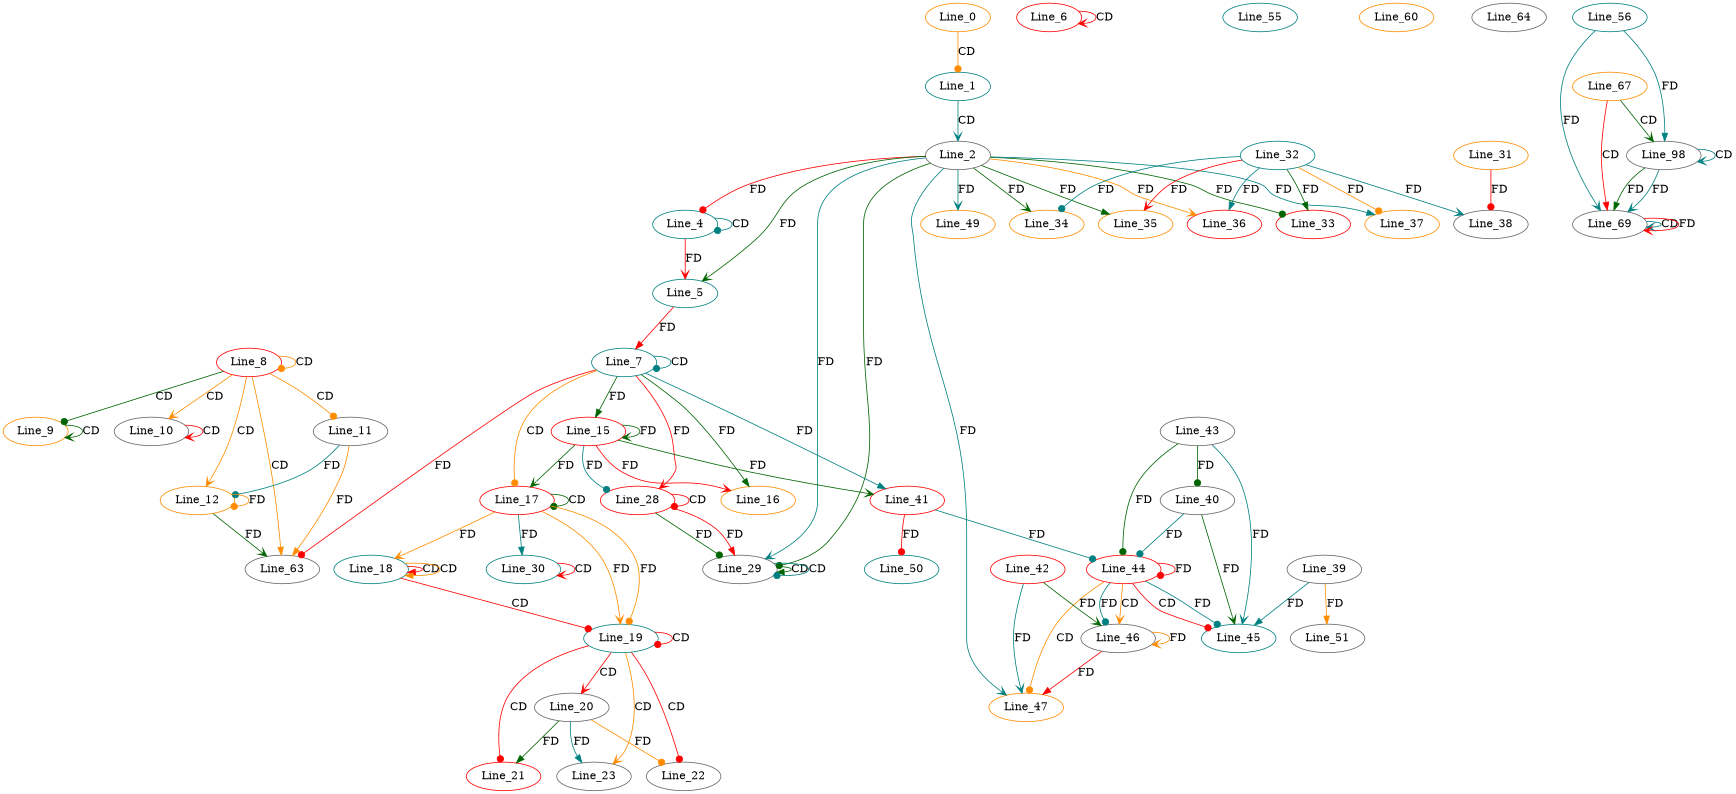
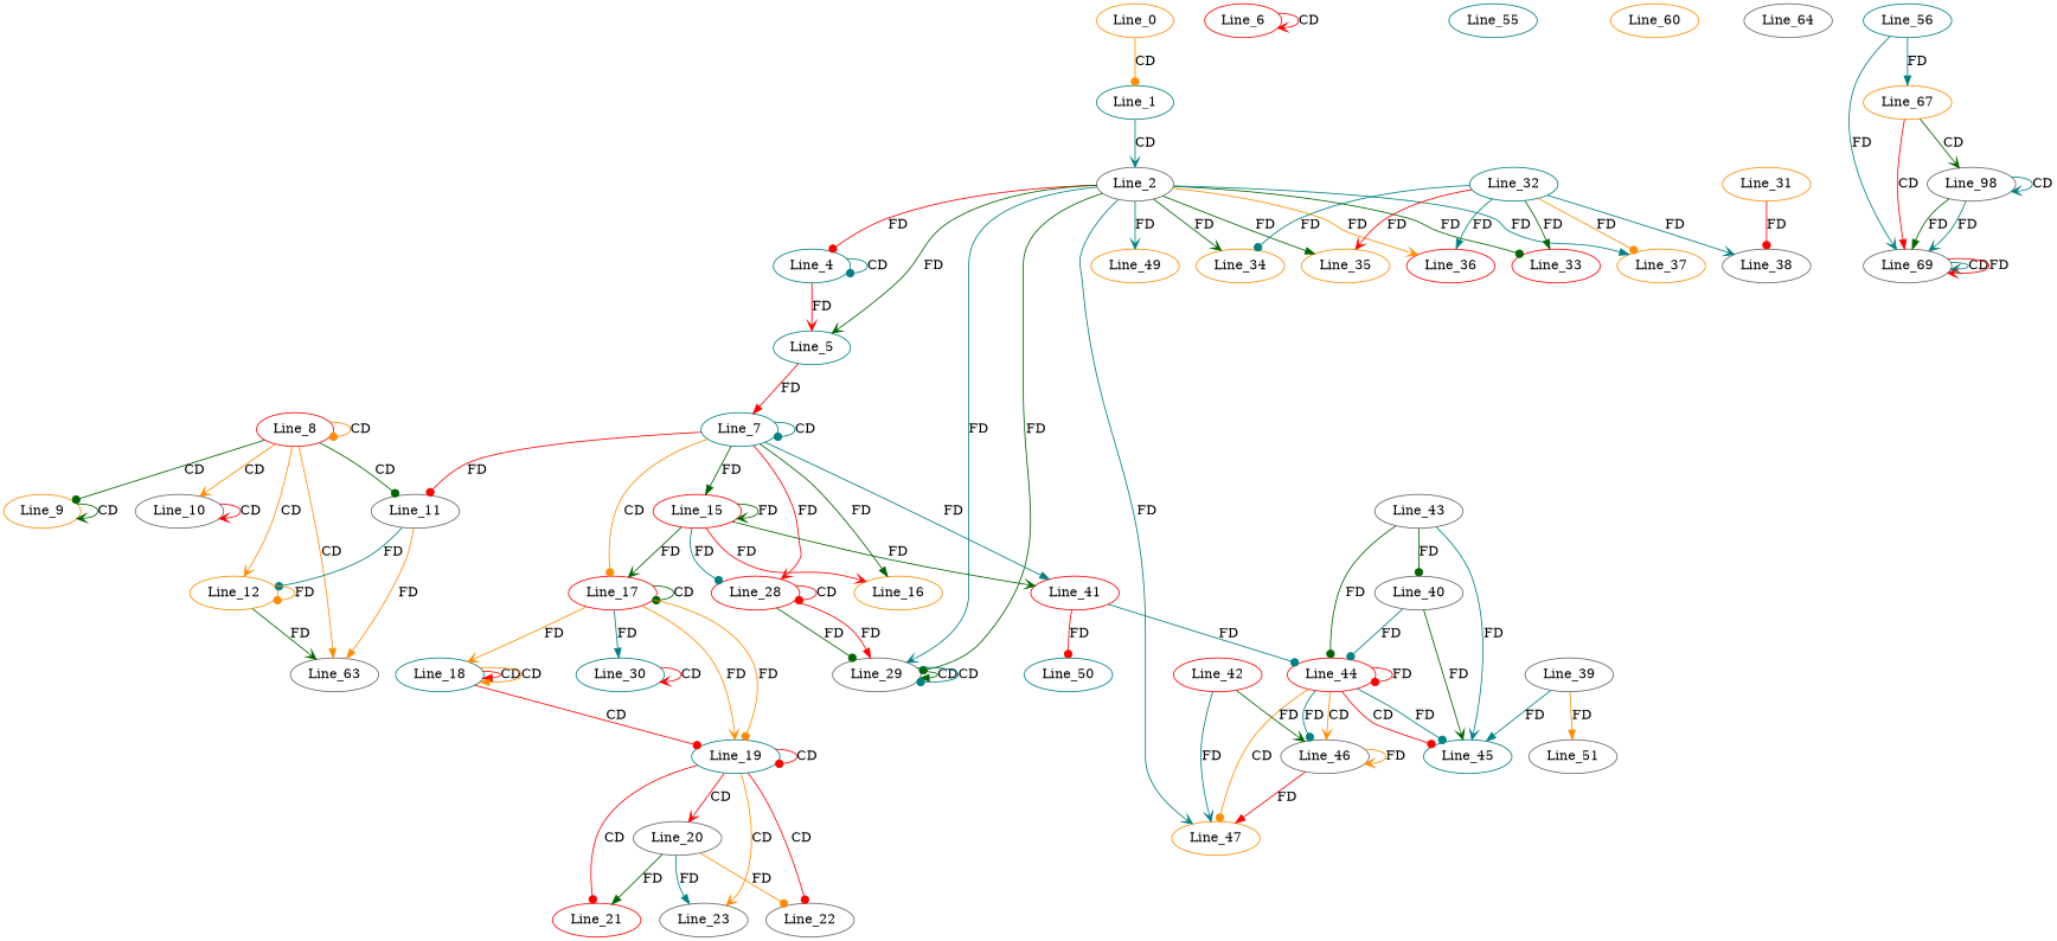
  digraph {
    node [color=gray40]
    edge [arrowhead=vee color=teal]
    Line_0 [color=darkorange]
    Line_1 [color=teal]
    Line_2
    Line_4 [color=teal]
    Line_5 [color=teal]
    Line_29
    Line_33 [color=red]
    Line_34 [color=darkorange]
    Line_35 [color=darkorange]
    Line_36 [color=red]
    Line_37 [color=darkorange]
    Line_47 [color=darkorange]
    Line_49 [color=darkorange]
    Line_7 [color=teal]
    n15 [label=Line_63]
    Line_15 [color=red]
    Line_16 [color=darkorange]
    Line_17 [color=red]
    Line_28 [color=red]
    Line_41 [color=red]
    Line_6 [color=red]
    Line_18 [color=teal]
    Line_19 [color=teal]
    Line_30 [color=teal]
    Line_44 [color=red]
    Line_50 [color=teal]
    Line_8 [color=red]
    Line_9 [color=darkorange]
    Line_10
    Line_11
    Line_12 [color=darkorange]
    Line_20
    Line_21 [color=red]
    Line_22
    Line_23
    Line_32 [color=teal]
    Line_38
    Line_31 [color=darkorange]
    Line_45 [color=teal]
    Line_46
    Line_43
    Line_40
    Line_39
    Line_51
    Line_42 [color=red]
    Line_55 [color=teal]
    Line_60 [color=darkorange]
    Line_64
    Line_56 [color=teal]
    Line_67 [color=darkorange]
    Line_69
    n52 [label=Line_98]
    Line_0 -> Line_1 [arrowhead=dot color=darkorange label=CD]
    Line_1 -> Line_2 [label=CD]
    Line_2 -> Line_4 [arrowhead=dot color=red label=FD]
    Line_2 -> Line_5 [color=darkgreen label=FD]
    Line_2 -> Line_29 [arrowhead=dot color=darkgreen label=FD]
    Line_2 -> Line_29 [label=FD]
    Line_2 -> Line_33 [arrowhead=dot color=darkgreen label=FD]
    Line_2 -> Line_34 [color=darkgreen label=FD]
    Line_2 -> Line_35 [arrowhead=normal color=darkgreen label=FD]
    Line_2 -> Line_36 [color=darkorange label=FD]
    Line_2 -> Line_37 [arrowhead=normal label=FD]
    Line_2 -> Line_47 [label=FD]
    Line_2 -> Line_49 [label=FD]
    Line_4 -> Line_4 [arrowhead=dot label=CD]
    Line_4 -> Line_5 [color=red label=FD]
    Line_5 -> Line_7 [arrowhead=normal color=red label=FD]
    Line_29 -> Line_29 [arrowhead=normal color=darkgreen label=CD]
    Line_29 -> Line_29 [arrowhead=dot label=CD]
    Line_7 -> Line_7 [arrowhead=dot label=CD]
-   Line_7 -> n15 [arrowhead=dot color=red label=FD]
+   Line_7 -> Line_11 [arrowhead=dot color=red label=FD]
    Line_7 -> Line_15 [arrowhead=normal color=darkgreen label=FD]
    Line_7 -> Line_16 [arrowhead=normal color=darkgreen label=FD]
    Line_7 -> Line_17 [arrowhead=dot color=darkorange label=CD]
    Line_7 -> Line_28 [color=red label=FD]
    Line_7 -> Line_41 [arrowhead=normal label=FD]
    Line_15 -> Line_15 [color=darkgreen label=FD]
    Line_15 -> Line_16 [color=red label=FD]
    Line_15 -> Line_17 [color=darkgreen label=FD]
    Line_15 -> Line_28 [arrowhead=dot label=FD]
    Line_15 -> Line_41 [color=darkgreen label=FD]
    Line_17 -> Line_17 [arrowhead=dot color=darkgreen label=CD]
    Line_17 -> Line_18 [color=darkorange label=FD]
    Line_17 -> Line_19 [color=darkorange label=FD]
    Line_17 -> Line_19 [arrowhead=dot color=darkorange label=FD]
    Line_17 -> Line_30 [arrowhead=normal label=FD]
    Line_28 -> Line_29 [arrowhead=dot color=darkgreen label=FD]
    Line_28 -> Line_29 [arrowhead=normal color=red label=FD]
    Line_28 -> Line_28 [arrowhead=dot color=red label=CD]
    Line_41 -> Line_44 [arrowhead=dot label=FD]
    Line_41 -> Line_50 [arrowhead=dot color=red label=FD]
    Line_6 -> Line_6 [color=red label=CD]
    Line_18 -> Line_18 [arrowhead=normal color=red label=CD]
    Line_18 -> Line_18 [arrowhead=normal color=darkorange label=CD]
    Line_18 -> Line_19 [arrowhead=dot color=red label=CD]
    Line_19 -> Line_19 [arrowhead=dot color=red label=CD]
    Line_19 -> Line_20 [color=red label=CD]
    Line_19 -> Line_21 [arrowhead=dot color=red label=CD]
    Line_19 -> Line_22 [arrowhead=dot color=red label=CD]
    Line_19 -> Line_23 [color=darkorange label=CD]
    Line_30 -> Line_30 [color=red label=CD]
    Line_44 -> Line_47 [arrowhead=dot color=darkorange label=CD]
    Line_44 -> Line_44 [arrowhead=dot color=red label=FD]
    Line_44 -> Line_45 [arrowhead=dot color=red label=CD]
    Line_44 -> Line_45 [arrowhead=dot label=FD]
    Line_44 -> Line_46 [color=darkorange label=CD]
    Line_44 -> Line_46 [arrowhead=dot label=FD]
    Line_8 -> n15 [arrowhead=normal color=darkorange label=CD]
    Line_8 -> Line_8 [arrowhead=dot color=darkorange label=CD]
    Line_8 -> Line_9 [arrowhead=dot color=darkgreen label=CD]
    Line_8 -> Line_10 [color=darkorange label=CD]
-   Line_8 -> Line_11 [arrowhead=dot color=darkorange label=CD]
+   Line_8 -> Line_11 [arrowhead=dot color=darkgreen label=CD]
    Line_8 -> Line_12 [color=darkorange label=CD]
    Line_9 -> Line_9 [color=darkgreen label=CD]
    Line_10 -> Line_10 [color=red label=CD]
    Line_11 -> n15 [arrowhead=normal color=darkorange label=FD]
    Line_11 -> Line_12 [arrowhead=dot label=FD]
    Line_12 -> n15 [color=darkgreen label=FD]
    Line_12 -> Line_12 [arrowhead=dot color=darkorange label=FD]
    Line_20 -> Line_21 [arrowhead=normal color=darkgreen label=FD]
    Line_20 -> Line_22 [arrowhead=dot color=darkorange label=FD]
    Line_20 -> Line_23 [arrowhead=normal label=FD]
    Line_32 -> Line_33 [arrowhead=normal color=darkgreen label=FD]
    Line_32 -> Line_34 [arrowhead=dot label=FD]
    Line_32 -> Line_35 [color=red label=FD]
    Line_32 -> Line_36 [arrowhead=normal label=FD]
    Line_32 -> Line_37 [arrowhead=dot color=darkorange label=FD]
    Line_32 -> Line_38 [label=FD]
    Line_31 -> Line_38 [arrowhead=dot color=red label=FD]
    Line_46 -> Line_47 [arrowhead=normal color=red label=FD]
    Line_46 -> Line_46 [color=darkorange label=FD]
    Line_43 -> Line_44 [arrowhead=dot color=darkgreen label=FD]
    Line_43 -> Line_45 [label=FD]
    Line_43 -> Line_40 [arrowhead=dot color=darkgreen label=FD]
    Line_40 -> Line_44 [arrowhead=dot label=FD]
    Line_40 -> Line_45 [color=darkgreen label=FD]
    Line_39 -> Line_45 [arrowhead=normal label=FD]
    Line_39 -> Line_51 [arrowhead=normal color=darkorange label=FD]
    Line_42 -> Line_47 [label=FD]
    Line_42 -> Line_46 [color=darkgreen label=FD]
-   Line_56 -> n52 [arrowhead=normal label=FD]
+   Line_56 -> Line_67 [arrowhead=normal label=FD]
    Line_56 -> Line_69 [label=FD]
    Line_67 -> Line_69 [arrowhead=normal color=red label=CD]
    Line_67 -> n52 [color=darkgreen label=CD]
    Line_69 -> Line_69 [label=CD]
    Line_69 -> Line_69 [color=red label=FD]
    n52 -> Line_69 [arrowhead=normal color=darkgreen label=FD]
    n52 -> Line_69 [label=FD]
    n52 -> n52 [label=CD]
  }
